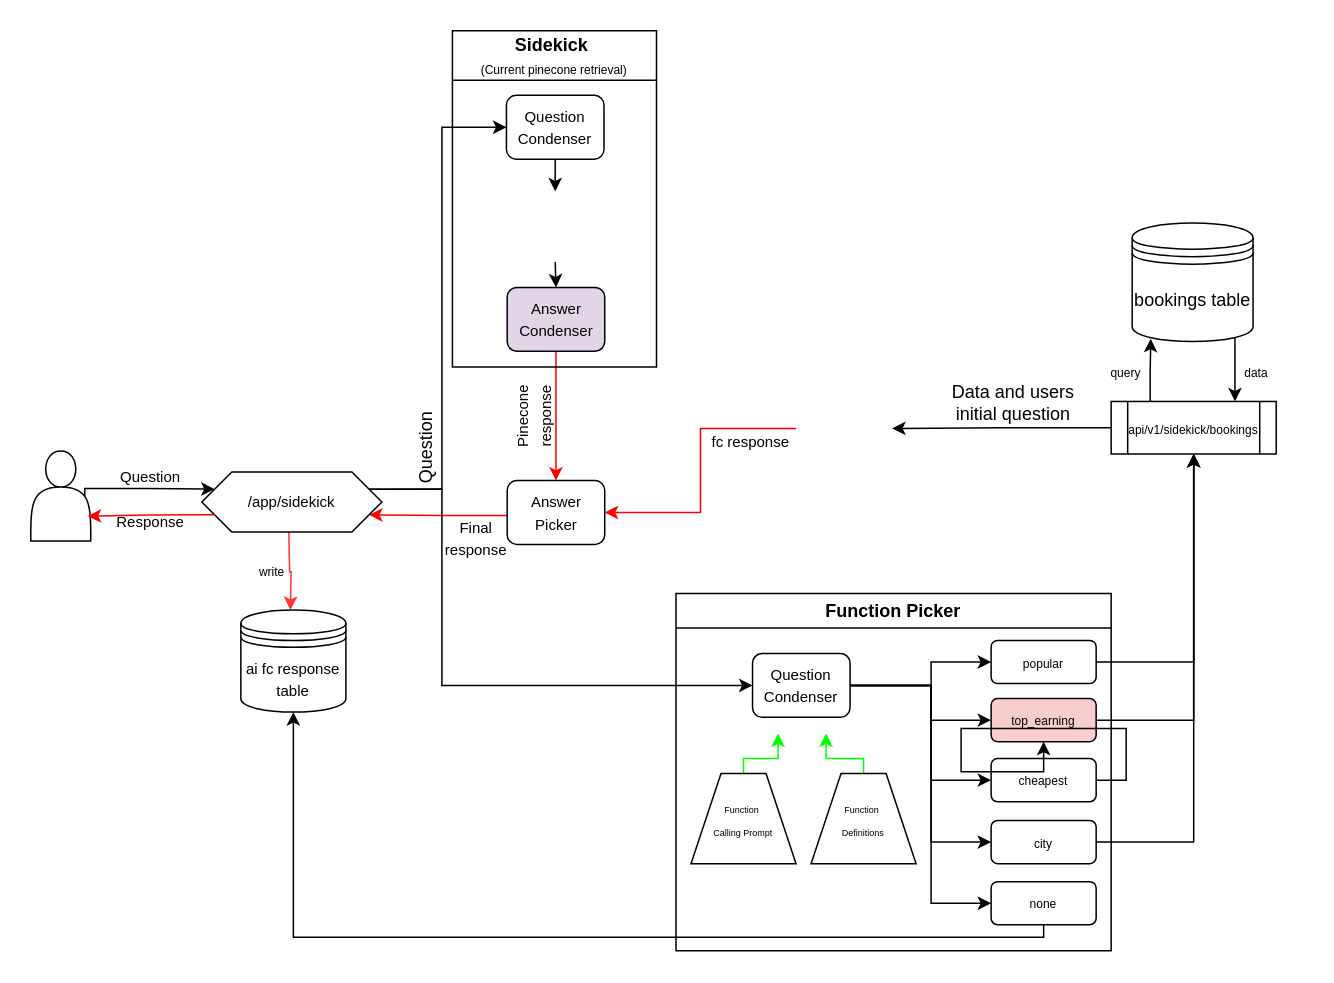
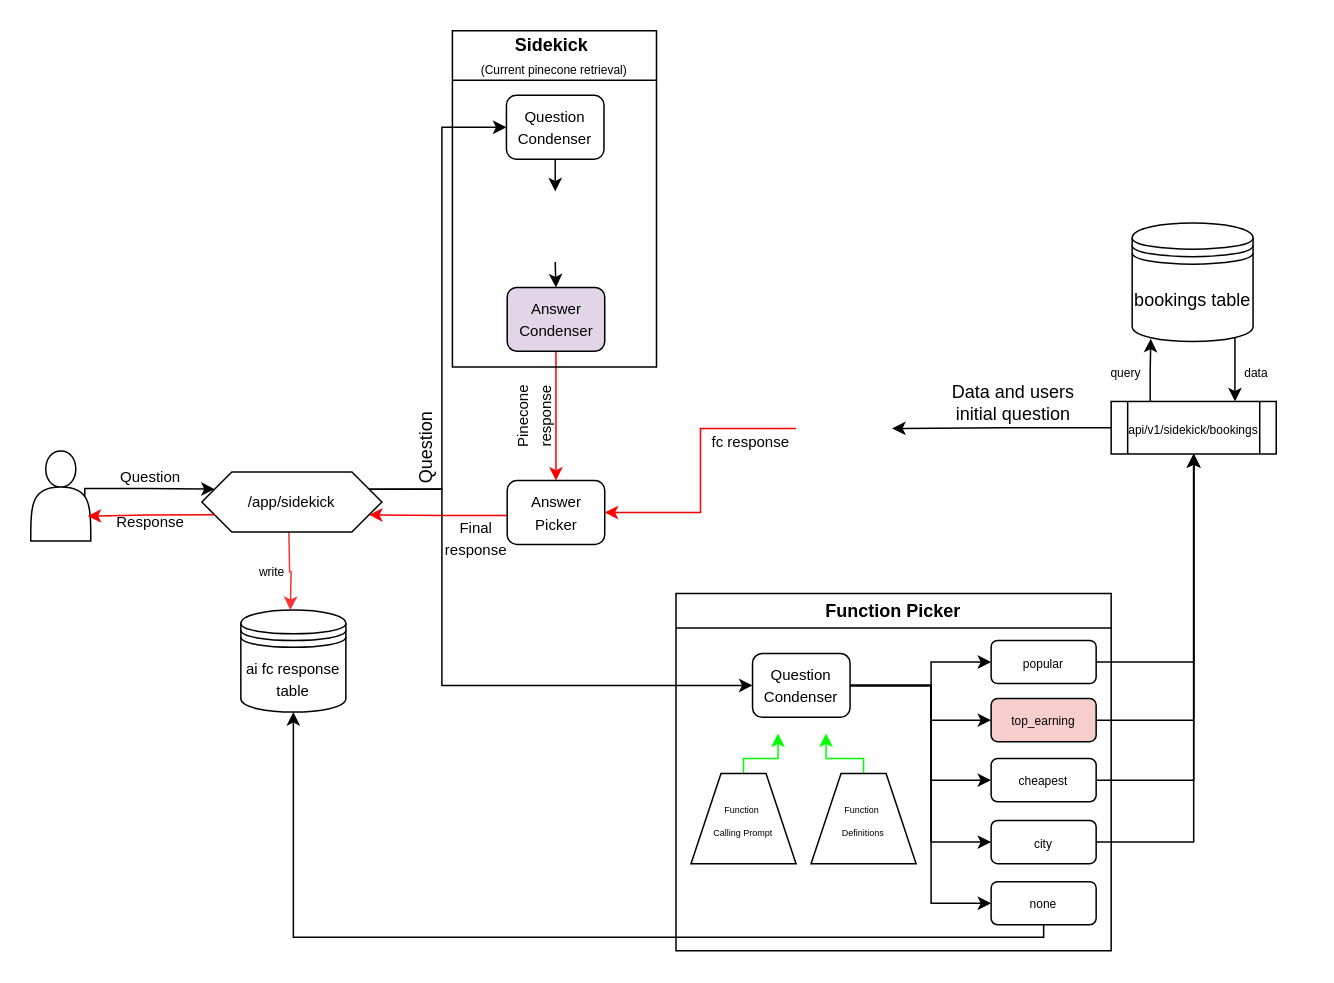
  <mxCell id="0" />
  <mxCell id="1" parent="0" />
  <mxCell id="2" style="edgeStyle=orthogonalEdgeStyle;rounded=0;orthogonalLoop=1;jettySize=auto;html=1;exitX=0.9;exitY=0.5;exitDx=0;exitDy=0;exitPerimeter=0;entryX=0;entryY=0.25;entryDx=0;entryDy=0;" parent="1" source="3" target="46" edge="1"><mxGeometry relative="1" as="geometry"><Array as="points"><mxPoint x="56" y="325" /><mxPoint x="97" y="325" /></Array></mxGeometry></mxCell>
  <mxCell id="3" value="" style="shape=actor;whiteSpace=wrap;html=1;" parent="1" vertex="1"><mxGeometry x="20" y="300" width="40" height="60" as="geometry" /></mxCell>
  <mxCell id="4" style="edgeStyle=orthogonalEdgeStyle;rounded=0;orthogonalLoop=1;jettySize=auto;html=1;exitX=0.5;exitY=1;exitDx=0;exitDy=0;entryX=0.5;entryY=0;entryDx=0;entryDy=0;strokeColor=#FF0000;" parent="1" source="59" target="42" edge="1"><mxGeometry relative="1" as="geometry"><mxPoint x="370" y="243" as="sourcePoint" /></mxGeometry></mxCell>
  <mxCell id="5" style="edgeStyle=orthogonalEdgeStyle;rounded=0;orthogonalLoop=1;jettySize=auto;html=1;exitX=1;exitY=0.25;exitDx=0;exitDy=0;entryX=0;entryY=0.5;entryDx=0;entryDy=0;" parent="1" source="46" target="57" edge="1"><mxGeometry relative="1" as="geometry"><mxPoint x="281.429" y="324.429" as="sourcePoint" /><Array as="points"><mxPoint x="294" y="325" /><mxPoint x="294" y="84" /></Array><mxPoint x="310" y="213" as="targetPoint" /></mxGeometry></mxCell>
  <mxCell id="6" value="Question" style="text;html=1;align=center;verticalAlign=middle;whiteSpace=wrap;rounded=0;rotation=-90;" parent="1" vertex="1"><mxGeometry x="254" y="283" width="60" height="30" as="geometry" /></mxCell>
  <mxCell id="7" value="&lt;font style=&quot;font-size: 10px;&quot;&gt;Pinecone response&lt;/font&gt;" style="text;html=1;align=center;verticalAlign=middle;whiteSpace=wrap;rounded=0;rotation=-90;" parent="1" vertex="1"><mxGeometry x="325" y="262" width="60" height="30" as="geometry" /></mxCell>
  <mxCell id="8" value="Function Picker" style="swimlane;whiteSpace=wrap;html=1;" parent="1" vertex="1"><mxGeometry x="450" y="395" width="290" height="238" as="geometry" /></mxCell>
  <mxCell id="9" style="edgeStyle=orthogonalEdgeStyle;rounded=0;orthogonalLoop=1;jettySize=auto;html=1;exitX=1;exitY=0.5;exitDx=0;exitDy=0;entryX=0;entryY=0.5;entryDx=0;entryDy=0;" parent="8" target="18" edge="1"><mxGeometry relative="1" as="geometry"><Array as="points"><mxPoint x="170" y="61" /><mxPoint x="170" y="46" /></Array><mxPoint x="116" y="61.25" as="sourcePoint" /></mxGeometry></mxCell>
  <mxCell id="10" style="edgeStyle=orthogonalEdgeStyle;rounded=0;orthogonalLoop=1;jettySize=auto;html=1;exitX=1;exitY=0.5;exitDx=0;exitDy=0;entryX=0;entryY=0.5;entryDx=0;entryDy=0;" parent="8" target="19" edge="1"><mxGeometry relative="1" as="geometry"><Array as="points"><mxPoint x="170" y="61" /><mxPoint x="170" y="84" /></Array><mxPoint x="116" y="61.25" as="sourcePoint" /></mxGeometry></mxCell>
  <mxCell id="11" style="edgeStyle=orthogonalEdgeStyle;rounded=0;orthogonalLoop=1;jettySize=auto;html=1;exitX=1;exitY=0.5;exitDx=0;exitDy=0;entryX=0;entryY=0.5;entryDx=0;entryDy=0;" parent="8" target="20" edge="1"><mxGeometry relative="1" as="geometry"><Array as="points"><mxPoint x="170" y="61" /><mxPoint x="170" y="124" /></Array><mxPoint x="116" y="61.25" as="sourcePoint" /></mxGeometry></mxCell>
  <mxCell id="12" style="edgeStyle=orthogonalEdgeStyle;rounded=0;orthogonalLoop=1;jettySize=auto;html=1;exitX=1;exitY=0.5;exitDx=0;exitDy=0;entryX=0;entryY=0.5;entryDx=0;entryDy=0;" parent="8" target="21" edge="1"><mxGeometry relative="1" as="geometry"><Array as="points"><mxPoint x="170" y="61" /><mxPoint x="170" y="166" /></Array><mxPoint x="116" y="61.25" as="sourcePoint" /></mxGeometry></mxCell>
  <mxCell id="13" style="edgeStyle=orthogonalEdgeStyle;rounded=0;orthogonalLoop=1;jettySize=auto;html=1;exitX=1;exitY=0.5;exitDx=0;exitDy=0;entryX=0;entryY=0.5;entryDx=0;entryDy=0;" edge="1" parent="8" target="22"><mxGeometry relative="1" as="geometry"><mxPoint x="116" y="61.25" as="sourcePoint" /><Array as="points"><mxPoint x="170" y="61" /><mxPoint x="170" y="206" /></Array></mxGeometry></mxCell>
  <mxCell id="14" style="edgeStyle=orthogonalEdgeStyle;rounded=0;orthogonalLoop=1;jettySize=auto;html=1;entryX=0.25;entryY=1;entryDx=0;entryDy=0;exitX=0.5;exitY=0;exitDx=0;exitDy=0;strokeColor=#00FF00;" parent="8" source="15" edge="1"><mxGeometry relative="1" as="geometry"><Array as="points"><mxPoint x="45" y="110" /><mxPoint x="68" y="110" /></Array><mxPoint x="68.0" y="93.25" as="targetPoint" /></mxGeometry></mxCell>
  <mxCell id="15" value="&lt;font style=&quot;font-size: 6px;&quot;&gt;Function&amp;nbsp;&lt;/font&gt;&lt;div&gt;&lt;font style=&quot;font-size: 6px;&quot;&gt;Calling Prompt&lt;/font&gt;&lt;/div&gt;" style="shape=trapezoid;perimeter=trapezoidPerimeter;whiteSpace=wrap;html=1;fixedSize=1;" parent="8" vertex="1"><mxGeometry x="10" y="120" width="70" height="60" as="geometry" /></mxCell>
  <mxCell id="16" style="edgeStyle=orthogonalEdgeStyle;rounded=0;orthogonalLoop=1;jettySize=auto;html=1;exitX=0.5;exitY=0;exitDx=0;exitDy=0;entryX=0.75;entryY=1;entryDx=0;entryDy=0;strokeColor=#00FF00;" parent="8" source="17" edge="1"><mxGeometry relative="1" as="geometry"><Array as="points"><mxPoint x="125" y="110" /><mxPoint x="100" y="110" /></Array><mxPoint x="100" y="93.25" as="targetPoint" /></mxGeometry></mxCell>
  <mxCell id="17" value="&lt;font style=&quot;font-size: 6px;&quot;&gt;Function&amp;nbsp;&lt;/font&gt;&lt;div&gt;&lt;span style=&quot;font-size: 6px;&quot;&gt;Definitions&lt;/span&gt;&lt;/div&gt;" style="shape=trapezoid;perimeter=trapezoidPerimeter;whiteSpace=wrap;html=1;fixedSize=1;" parent="8" vertex="1"><mxGeometry x="90" y="120" width="70" height="60" as="geometry" /></mxCell>
  <mxCell id="18" value="&lt;font style=&quot;font-size: 8px;&quot;&gt;popular&lt;/font&gt;" style="rounded=1;whiteSpace=wrap;html=1;" parent="8" vertex="1"><mxGeometry x="210" y="31.25" width="70" height="28.75" as="geometry" /></mxCell>
  <mxCell id="19" value="&lt;span style=&quot;font-size: 8px;&quot;&gt;top_earning&lt;/span&gt;" style="rounded=1;whiteSpace=wrap;html=1;fillColor=#f8cecc;" parent="8" vertex="1"><mxGeometry x="210" y="70" width="70" height="28.75" as="geometry" /></mxCell>
  <mxCell id="20" value="&lt;span style=&quot;font-size: 8px;&quot;&gt;cheapest&lt;/span&gt;" style="rounded=1;whiteSpace=wrap;html=1;" parent="8" vertex="1"><mxGeometry x="210" y="110" width="70" height="28.75" as="geometry" /></mxCell>
  <mxCell id="21" value="&lt;span style=&quot;font-size: 8px;&quot;&gt;city&lt;/span&gt;" style="rounded=1;whiteSpace=wrap;html=1;" parent="8" vertex="1"><mxGeometry x="210" y="151.25" width="70" height="28.75" as="geometry" /></mxCell>
  <mxCell id="22" value="&lt;span style=&quot;font-size: 8px;&quot;&gt;none&lt;/span&gt;" style="rounded=1;whiteSpace=wrap;html=1;" vertex="1" parent="8"><mxGeometry x="210" y="192" width="70" height="28.75" as="geometry" /></mxCell>
  <mxCell id="23" value="" style="group" vertex="1" connectable="0" parent="8"><mxGeometry x="51" y="40" width="65" height="42.5" as="geometry" /></mxCell>
  <mxCell id="24" value="&lt;font style=&quot;font-size: 10px;&quot;&gt;Question Condenser&lt;/font&gt;" style="rounded=1;whiteSpace=wrap;html=1;" parent="23" vertex="1"><mxGeometry width="65" height="42.5" as="geometry" /></mxCell>
  <mxCell id="25" value="" style="shape=image;verticalLabelPosition=bottom;labelBackgroundColor=default;verticalAlign=top;aspect=fixed;imageAspect=0;image=https://i.pinimg.com/originals/2a/62/c3/2a62c34e0d217a7aa14645ce114d84b3.png;" parent="23" vertex="1"><mxGeometry x="52" y="4" width="11" height="11" as="geometry" /></mxCell>
  <mxCell id="26" style="edgeStyle=orthogonalEdgeStyle;rounded=0;orthogonalLoop=1;jettySize=auto;html=1;exitX=0.85;exitY=0.95;exitDx=0;exitDy=0;exitPerimeter=0;entryX=0.75;entryY=0;entryDx=0;entryDy=0;" parent="1" source="27" target="32" edge="1"><mxGeometry relative="1" as="geometry" /></mxCell>
  <mxCell id="27" value="bookings table" style="shape=datastore;whiteSpace=wrap;html=1;" parent="1" vertex="1"><mxGeometry x="754" y="148" width="80.56" height="79" as="geometry" /></mxCell>
  <mxCell id="28" style="edgeStyle=orthogonalEdgeStyle;rounded=0;orthogonalLoop=1;jettySize=auto;html=1;exitX=0;exitY=0.5;exitDx=0;exitDy=0;entryX=1;entryY=0.5;entryDx=0;entryDy=0;strokeColor=#FF0000;" parent="1" source="29" target="42" edge="1"><mxGeometry relative="1" as="geometry" /></mxCell>
  <mxCell id="29" value="" style="shape=image;verticalLabelPosition=bottom;labelBackgroundColor=default;verticalAlign=top;aspect=fixed;imageAspect=0;image=https://i.pinimg.com/originals/2a/62/c3/2a62c34e0d217a7aa14645ce114d84b3.png;" parent="1" vertex="1"><mxGeometry x="530" y="253" width="64" height="64" as="geometry" /></mxCell>
  <mxCell id="30" style="edgeStyle=orthogonalEdgeStyle;rounded=0;orthogonalLoop=1;jettySize=auto;html=1;exitX=0;exitY=0.5;exitDx=0;exitDy=0;entryX=1;entryY=0.5;entryDx=0;entryDy=0;" parent="1" source="32" target="29" edge="1"><mxGeometry relative="1" as="geometry" /></mxCell>
  <mxCell id="31" style="edgeStyle=orthogonalEdgeStyle;rounded=0;orthogonalLoop=1;jettySize=auto;html=1;exitX=0.25;exitY=0;exitDx=0;exitDy=0;entryX=0.154;entryY=0.978;entryDx=0;entryDy=0;entryPerimeter=0;" parent="1" source="32" target="27" edge="1"><mxGeometry relative="1" as="geometry"><mxPoint x="767.42" y="234.16" as="targetPoint" /><Array as="points"><mxPoint x="766" y="267" /><mxPoint x="766" y="247" /><mxPoint x="766" y="247" /></Array></mxGeometry></mxCell>
  <mxCell id="32" value="&lt;font style=&quot;font-size: 8px;&quot;&gt;api/v1/sidekick/bookings&lt;/font&gt;" style="shape=process;whiteSpace=wrap;html=1;backgroundOutline=1;" parent="1" vertex="1"><mxGeometry x="740" y="267" width="110" height="35" as="geometry" /></mxCell>
  <mxCell id="33" style="edgeStyle=orthogonalEdgeStyle;rounded=0;orthogonalLoop=1;jettySize=auto;html=1;exitX=1;exitY=0.5;exitDx=0;exitDy=0;entryX=0.5;entryY=1;entryDx=0;entryDy=0;" parent="1" source="18" target="32" edge="1"><mxGeometry relative="1" as="geometry" /></mxCell>
  <mxCell id="34" style="edgeStyle=orthogonalEdgeStyle;rounded=0;orthogonalLoop=1;jettySize=auto;html=1;exitX=1;exitY=0.5;exitDx=0;exitDy=0;entryX=0.5;entryY=1;entryDx=0;entryDy=0;" parent="1" source="19" target="32" edge="1"><mxGeometry relative="1" as="geometry" /></mxCell>
- <mxCell id="35" style="edgeStyle=orthogonalEdgeStyle;rounded=0;orthogonalLoop=1;jettySize=auto;html=1;exitX=1;exitY=0.5;exitDx=0;exitDy=0;" parent="1" source="20" target="19" edge="1"><mxGeometry relative="1" as="geometry"><mxPoint x="800" y="363" as="targetPoint" /></mxGeometry></mxCell>
+ <mxCell id="35" style="edgeStyle=orthogonalEdgeStyle;rounded=0;orthogonalLoop=1;jettySize=auto;html=1;exitX=1;exitY=0.5;exitDx=0;exitDy=0;entryX=0.5;entryY=1;entryDx=0;entryDy=0;" parent="1" source="20" target="32" edge="1"><mxGeometry relative="1" as="geometry"><mxPoint x="800" y="363" as="targetPoint" /></mxGeometry></mxCell>
  <mxCell id="36" style="edgeStyle=orthogonalEdgeStyle;rounded=0;orthogonalLoop=1;jettySize=auto;html=1;exitX=1;exitY=0.5;exitDx=0;exitDy=0;entryX=0.5;entryY=1;entryDx=0;entryDy=0;" parent="1" source="21" target="32" edge="1"><mxGeometry relative="1" as="geometry" /></mxCell>
  <mxCell id="37" value="&lt;font style=&quot;font-size: 8px;&quot;&gt;query&lt;/font&gt;" style="text;html=1;align=center;verticalAlign=middle;whiteSpace=wrap;rounded=0;rotation=0;" parent="1" vertex="1"><mxGeometry x="720" y="232" width="60" height="30" as="geometry" /></mxCell>
  <mxCell id="38" value="&lt;font style=&quot;font-size: 8px;&quot;&gt;data&lt;/font&gt;" style="text;html=1;align=center;verticalAlign=middle;whiteSpace=wrap;rounded=0;rotation=0;" parent="1" vertex="1"><mxGeometry x="807" y="232" width="60" height="30" as="geometry" /></mxCell>
  <mxCell id="39" value="Data and users initial question" style="text;html=1;align=center;verticalAlign=middle;whiteSpace=wrap;rounded=0;" parent="1" vertex="1"><mxGeometry x="630" y="253" width="90" height="30" as="geometry" /></mxCell>
  <mxCell id="40" value="&lt;font style=&quot;font-size: 10px;&quot;&gt;fc response&lt;/font&gt;" style="text;html=1;align=center;verticalAlign=middle;whiteSpace=wrap;rounded=0;rotation=0;" parent="1" vertex="1"><mxGeometry x="470" y="279" width="60" height="30" as="geometry" /></mxCell>
  <mxCell id="41" value="" style="edgeStyle=orthogonalEdgeStyle;rounded=0;orthogonalLoop=1;jettySize=auto;html=1;entryX=1;entryY=0.75;entryDx=0;entryDy=0;strokeColor=#FF0000;" parent="1" source="42" target="46" edge="1"><mxGeometry relative="1" as="geometry"><mxPoint x="281.429" y="341.571" as="targetPoint" /><Array as="points"><mxPoint x="294" y="343" /><mxPoint x="294" y="343" /></Array></mxGeometry></mxCell>
  <mxCell id="42" value="&lt;font style=&quot;font-size: 10px;&quot;&gt;Answer Picker&lt;/font&gt;" style="rounded=1;whiteSpace=wrap;html=1;" parent="1" vertex="1"><mxGeometry x="337.5" y="319.75" width="65" height="42.5" as="geometry" /></mxCell>
  <mxCell id="43" value="&lt;font style=&quot;font-size: 10px;&quot;&gt;ai fc response table&lt;/font&gt;" style="shape=datastore;whiteSpace=wrap;html=1;" parent="1" vertex="1"><mxGeometry x="160" y="406" width="70" height="68" as="geometry" /></mxCell>
  <mxCell id="44" style="edgeStyle=orthogonalEdgeStyle;rounded=0;orthogonalLoop=1;jettySize=auto;html=1;exitX=1;exitY=0.25;exitDx=0;exitDy=0;entryX=0;entryY=0.5;entryDx=0;entryDy=0;" parent="1" source="46" target="24" edge="1"><mxGeometry relative="1" as="geometry"><Array as="points"><mxPoint x="294" y="325" /><mxPoint x="294" y="456" /></Array></mxGeometry></mxCell>
  <mxCell id="45" style="edgeStyle=orthogonalEdgeStyle;rounded=0;orthogonalLoop=1;jettySize=auto;html=1;exitX=0.5;exitY=1;exitDx=0;exitDy=0;entryX=0.5;entryY=0;entryDx=0;entryDy=0;strokeColor=#FF3333;" edge="1" parent="1"><mxGeometry relative="1" as="geometry"><mxPoint x="192" y="354" as="sourcePoint" /><mxPoint x="193" y="406" as="targetPoint" /></mxGeometry></mxCell>
  <mxCell id="46" value="&lt;font style=&quot;font-size: 10px;&quot;&gt;/app/sidekick&lt;/font&gt;" style="shape=hexagon;perimeter=hexagonPerimeter2;whiteSpace=wrap;html=1;fixedSize=1;" parent="1" vertex="1"><mxGeometry x="134" y="314" width="120" height="40" as="geometry" /></mxCell>
  <mxCell id="47" style="edgeStyle=orthogonalEdgeStyle;rounded=0;orthogonalLoop=1;jettySize=auto;html=1;exitX=0;exitY=0.75;exitDx=0;exitDy=0;entryX=0.948;entryY=0.724;entryDx=0;entryDy=0;entryPerimeter=0;strokeColor=#FF0000;" parent="1" source="46" target="3" edge="1"><mxGeometry relative="1" as="geometry" /></mxCell>
  <mxCell id="48" value="&lt;font style=&quot;font-size: 8px;&quot;&gt;write&lt;/font&gt;" style="text;html=1;align=center;verticalAlign=middle;whiteSpace=wrap;rounded=0;rotation=0;" parent="1" vertex="1"><mxGeometry x="151" y="365" width="60" height="30" as="geometry" /></mxCell>
  <mxCell id="49" value="&lt;font style=&quot;font-size: 10px;&quot;&gt;Question&lt;/font&gt;" style="text;html=1;align=center;verticalAlign=middle;whiteSpace=wrap;rounded=0;rotation=0;" parent="1" vertex="1"><mxGeometry x="70" y="302" width="60" height="30" as="geometry" /></mxCell>
  <mxCell id="50" value="&lt;font style=&quot;font-size: 10px;&quot;&gt;Response&lt;/font&gt;" style="text;html=1;align=center;verticalAlign=middle;whiteSpace=wrap;rounded=0;rotation=0;" parent="1" vertex="1"><mxGeometry x="70" y="332.25" width="60" height="30" as="geometry" /></mxCell>
  <mxCell id="51" value="&lt;font style=&quot;font-size: 10px;&quot;&gt;Final response&lt;/font&gt;" style="text;html=1;align=center;verticalAlign=middle;whiteSpace=wrap;rounded=0;rotation=0;" parent="1" vertex="1"><mxGeometry x="287" y="343" width="60" height="30" as="geometry" /></mxCell>
  <mxCell id="52" style="edgeStyle=orthogonalEdgeStyle;rounded=0;orthogonalLoop=1;jettySize=auto;html=1;exitX=0.5;exitY=1;exitDx=0;exitDy=0;entryX=0.5;entryY=1;entryDx=0;entryDy=0;" edge="1" parent="1" source="22" target="43"><mxGeometry relative="1" as="geometry"><Array as="points"><mxPoint x="695" y="624" /><mxPoint x="195" y="624" /></Array></mxGeometry></mxCell>
  <mxCell id="53" value="Sidekick&amp;nbsp;&lt;div&gt;&lt;span style=&quot;font-size: 8px; font-weight: 400;&quot;&gt;(Current pinecone retrieval)&lt;/span&gt;&lt;/div&gt;" style="swimlane;whiteSpace=wrap;html=1;startSize=33;" vertex="1" parent="1"><mxGeometry x="301" y="20" width="136" height="224" as="geometry" /></mxCell>
  <mxCell id="54" style="edgeStyle=orthogonalEdgeStyle;rounded=0;orthogonalLoop=1;jettySize=auto;html=1;exitX=0.5;exitY=1;exitDx=0;exitDy=0;entryX=0.5;entryY=0;entryDx=0;entryDy=0;" edge="1" parent="53" source="55" target="59"><mxGeometry relative="1" as="geometry" /></mxCell>
  <mxCell id="55" value="" style="shape=image;verticalLabelPosition=bottom;labelBackgroundColor=default;verticalAlign=top;aspect=fixed;imageAspect=0;image=https://i.pinimg.com/originals/2a/62/c3/2a62c34e0d217a7aa14645ce114d84b3.png;" vertex="1" parent="53"><mxGeometry x="45" y="107" width="47" height="47" as="geometry" /></mxCell>
  <mxCell id="56" style="edgeStyle=orthogonalEdgeStyle;rounded=0;orthogonalLoop=1;jettySize=auto;html=1;exitX=0.5;exitY=1;exitDx=0;exitDy=0;entryX=0.5;entryY=0;entryDx=0;entryDy=0;" edge="1" parent="53" source="57" target="55"><mxGeometry relative="1" as="geometry" /></mxCell>
  <mxCell id="57" value="&lt;font style=&quot;font-size: 10px;&quot;&gt;Question Condenser&lt;/font&gt;" style="rounded=1;whiteSpace=wrap;html=1;" vertex="1" parent="53"><mxGeometry x="36" y="43" width="65" height="42.5" as="geometry" /></mxCell>
  <mxCell id="58" value="" style="shape=image;verticalLabelPosition=bottom;labelBackgroundColor=default;verticalAlign=top;aspect=fixed;imageAspect=0;image=https://i.pinimg.com/originals/2a/62/c3/2a62c34e0d217a7aa14645ce114d84b3.png;" vertex="1" parent="53"><mxGeometry x="87" y="46" width="11" height="11" as="geometry" /></mxCell>
  <mxCell id="59" value="&lt;font style=&quot;font-size: 10px;&quot;&gt;Answer Condenser&lt;/font&gt;" style="rounded=1;whiteSpace=wrap;html=1;fillColor=#e1d5e7;" vertex="1" parent="53"><mxGeometry x="36.5" y="171" width="65" height="42.5" as="geometry" /></mxCell>
  <mxCell id="60" value="" style="shape=image;verticalLabelPosition=bottom;labelBackgroundColor=default;verticalAlign=top;aspect=fixed;imageAspect=0;image=https://i.pinimg.com/originals/2a/62/c3/2a62c34e0d217a7aa14645ce114d84b3.png;" vertex="1" parent="53"><mxGeometry x="87" y="173" width="11" height="11" as="geometry" /></mxCell>
